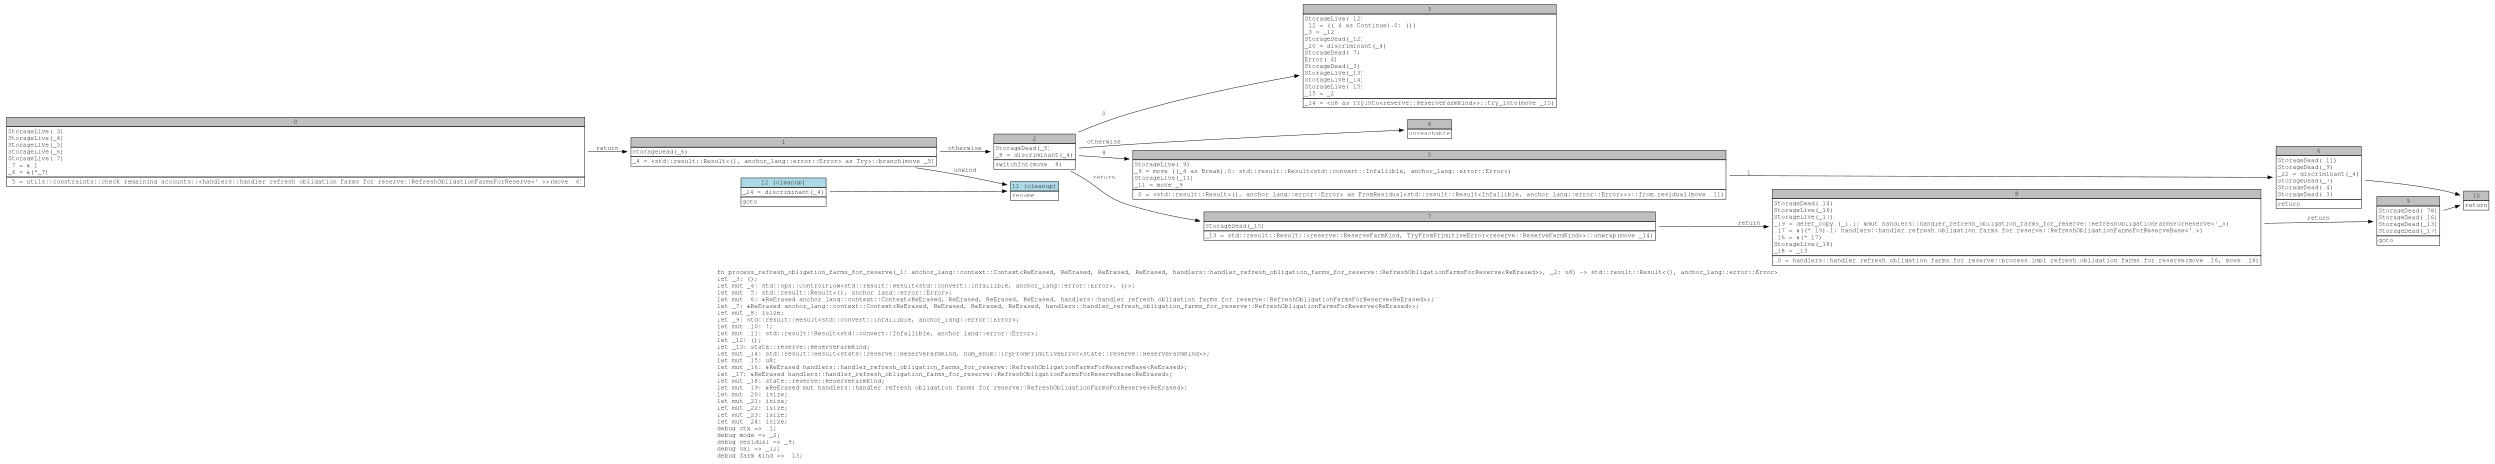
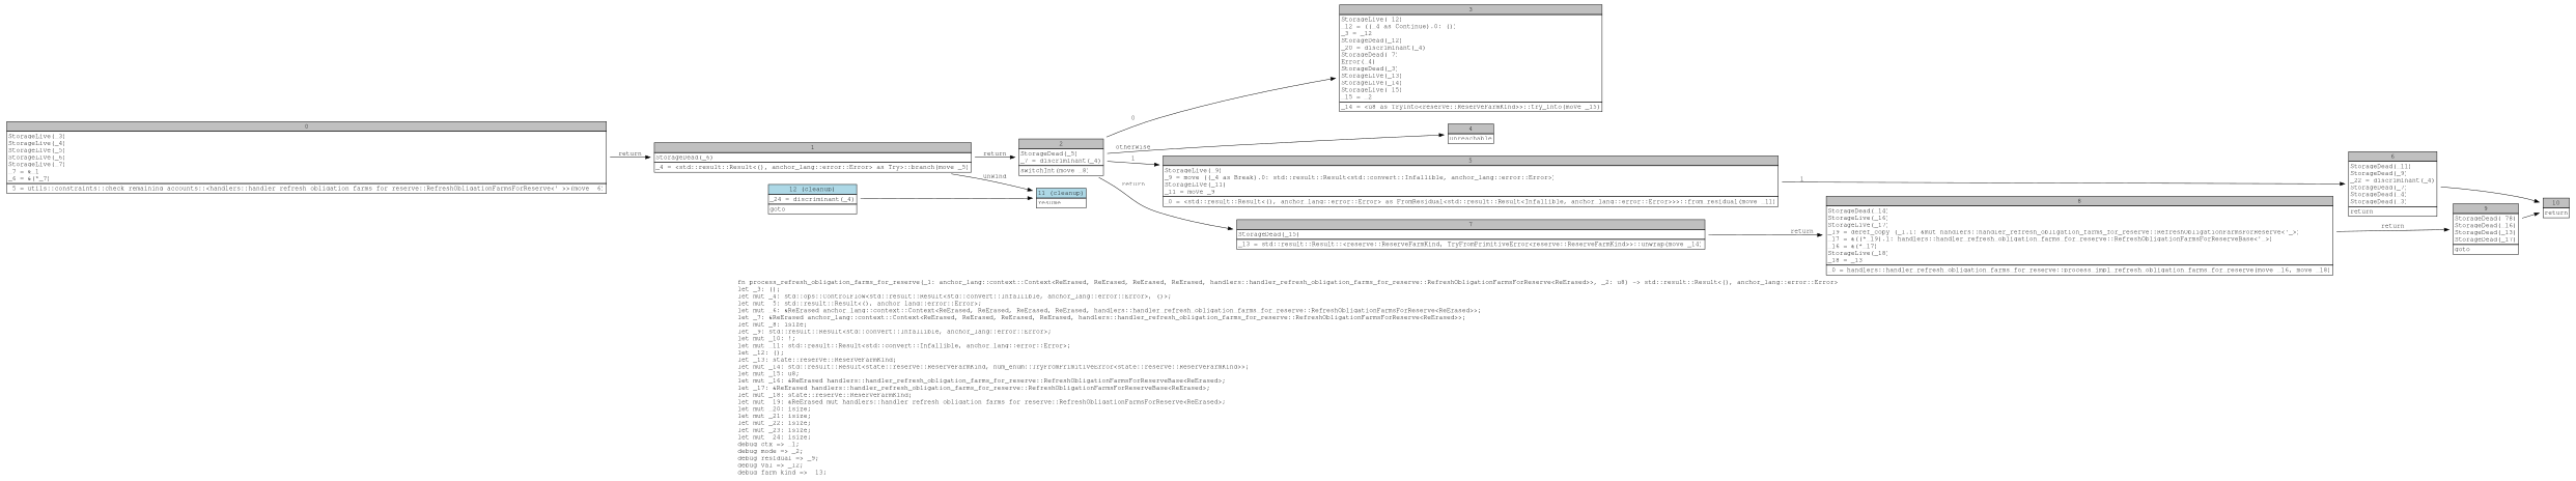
  digraph {
    fontname="Courier, monospace"
    label=<fn process_refresh_obligation_farms_for_reserve(_1: anchor_lang::context::Context&lt;ReErased, ReErased, ReErased, ReErased, handlers::handler_refresh_obligation_farms_for_reserve::RefreshObligationFarmsForReserve&lt;ReErased&gt;&gt;, _2: u8) -&gt; std::result::Result&lt;(), anchor_lang::error::Error&gt;<br align="left"/>let _3: ();<br align="left"/>let mut _4: std::ops::ControlFlow&lt;std::result::Result&lt;std::convert::Infallible, anchor_lang::error::Error&gt;, ()&gt;;<br align="left"/>let mut _5: std::result::Result&lt;(), anchor_lang::error::Error&gt;;<br align="left"/>let mut _6: &amp;ReErased anchor_lang::context::Context&lt;ReErased, ReErased, ReErased, ReErased, handlers::handler_refresh_obligation_farms_for_reserve::RefreshObligationFarmsForReserve&lt;ReErased&gt;&gt;;<br align="left"/>let _7: &amp;ReErased anchor_lang::context::Context&lt;ReErased, ReErased, ReErased, ReErased, handlers::handler_refresh_obligation_farms_for_reserve::RefreshObligationFarmsForReserve&lt;ReErased&gt;&gt;;<br align="left"/>let mut _8: isize;<br align="left"/>let _9: std::result::Result&lt;std::convert::Infallible, anchor_lang::error::Error&gt;;<br align="left"/>let mut _10: !;<br align="left"/>let mut _11: std::result::Result&lt;std::convert::Infallible, anchor_lang::error::Error&gt;;<br align="left"/>let _12: ();<br align="left"/>let _13: state::reserve::ReserveFarmKind;<br align="left"/>let mut _14: std::result::Result&lt;state::reserve::ReserveFarmKind, num_enum::TryFromPrimitiveError&lt;state::reserve::ReserveFarmKind&gt;&gt;;<br align="left"/>let mut _15: u8;<br align="left"/>let mut _16: &amp;ReErased handlers::handler_refresh_obligation_farms_for_reserve::RefreshObligationFarmsForReserveBase&lt;ReErased&gt;;<br align="left"/>let _17: &amp;ReErased handlers::handler_refresh_obligation_farms_for_reserve::RefreshObligationFarmsForReserveBase&lt;ReErased&gt;;<br align="left"/>let mut _18: state::reserve::ReserveFarmKind;<br align="left"/>let mut _19: &amp;ReErased mut handlers::handler_refresh_obligation_farms_for_reserve::RefreshObligationFarmsForReserve&lt;ReErased&gt;;<br align="left"/>let mut _20: isize;<br align="left"/>let mut _21: isize;<br align="left"/>let mut _22: isize;<br align="left"/>let mut _23: isize;<br align="left"/>let mut _24: isize;<br align="left"/>debug ctx =&gt; _1;<br align="left"/>debug mode =&gt; _2;<br align="left"/>debug residual =&gt; _9;<br align="left"/>debug val =&gt; _12;<br align="left"/>debug farm_kind =&gt; _13;<br align="left"/>>
    rankdir=LR
    node [fontname="Courier, monospace" shape=none]
    edge [fontname="Courier, monospace"]
    n1 [label=<<table border="0" cellborder="1" cellspacing="0"><tr><td bgcolor="gray" align="center" colspan="1">0</td></tr><tr><td align="left" balign="left">StorageLive(_3)<br/>StorageLive(_4)<br/>StorageLive(_5)<br/>StorageLive(_6)<br/>StorageLive(_7)<br/>_7 = &amp;_1<br/>_6 = &amp;(*_7)<br/></td></tr><tr><td align="left">_5 = utils::constraints::check_remaining_accounts::&lt;handlers::handler_refresh_obligation_farms_for_reserve::RefreshObligationFarmsForReserve&lt;'_&gt;&gt;(move _6)</td></tr></table>>]
    n2 [label=<<table border="0" cellborder="1" cellspacing="0"><tr><td bgcolor="gray" align="center" colspan="1">1</td></tr><tr><td align="left" balign="left">StorageDead(_6)<br/></td></tr><tr><td align="left">_4 = &lt;std::result::Result&lt;(), anchor_lang::error::Error&gt; as Try&gt;::branch(move _5)</td></tr></table>>]
-   n3 [label=<<table border="0" cellborder="1" cellspacing="0"><tr><td bgcolor="gray" align="center" colspan="1">2</td></tr><tr><td align="left" balign="left">StorageDead(_5)<br/>_8 = discriminant(_4)<br/></td></tr><tr><td align="left">switchInt(move _8)</td></tr></table>>]
+   n3 [label=<<table border="0" cellborder="1" cellspacing="0"><tr><td bgcolor="gray" align="center" colspan="1">2</td></tr><tr><td align="left" balign="left">StorageDead(_5)<br/>_7 = discriminant(_4)<br/></td></tr><tr><td align="left">switchInt(move _8)</td></tr></table>>]
    n4 [label=<<table border="0" cellborder="1" cellspacing="0"><tr><td bgcolor="lightblue" align="center" colspan="1">11 (cleanup)</td></tr><tr><td align="left">resume</td></tr></table>>]
    n5 [label=<<table border="0" cellborder="1" cellspacing="0"><tr><td bgcolor="gray" align="center" colspan="1">3</td></tr><tr><td align="left" balign="left">StorageLive(_12)<br/>_12 = ((_4 as Continue).0: ())<br/>_3 = _12<br/>StorageDead(_12)<br/>_20 = discriminant(_4)<br/>StorageDead(_7)<br/>Error(_4)<br/>StorageDead(_3)<br/>StorageLive(_13)<br/>StorageLive(_14)<br/>StorageLive(_15)<br/>_15 = _2<br/></td></tr><tr><td align="left">_14 = &lt;u8 as TryInto&lt;reserve::ReserveFarmKind&gt;&gt;::try_into(move _15)</td></tr></table>>]
    n6 [label=<<table border="0" cellborder="1" cellspacing="0"><tr><td bgcolor="gray" align="center" colspan="1">4</td></tr><tr><td align="left">unreachable</td></tr></table>>]
    n7 [label=<<table border="0" cellborder="1" cellspacing="0"><tr><td bgcolor="gray" align="center" colspan="1">5</td></tr><tr><td align="left" balign="left">StorageLive(_9)<br/>_9 = move ((_4 as Break).0: std::result::Result&lt;std::convert::Infallible, anchor_lang::error::Error&gt;)<br/>StorageLive(_11)<br/>_11 = move _9<br/></td></tr><tr><td align="left">_0 = &lt;std::result::Result&lt;(), anchor_lang::error::Error&gt; as FromResidual&lt;std::result::Result&lt;Infallible, anchor_lang::error::Error&gt;&gt;&gt;::from_residual(move _11)</td></tr></table>>]
    n8 [label=<<table border="0" cellborder="1" cellspacing="0"><tr><td bgcolor="gray" align="center" colspan="1">7</td></tr><tr><td align="left" balign="left">StorageDead(_15)<br/></td></tr><tr><td align="left">_13 = std::result::Result::&lt;reserve::ReserveFarmKind, TryFromPrimitiveError&lt;reserve::ReserveFarmKind&gt;&gt;::unwrap(move _14)</td></tr></table>>]
    n9 [label=<<table border="0" cellborder="1" cellspacing="0"><tr><td bgcolor="gray" align="center" colspan="1">6</td></tr><tr><td align="left" balign="left">StorageDead(_11)<br/>StorageDead(_9)<br/>_22 = discriminant(_4)<br/>StorageDead(_7)<br/>StorageDead(_4)<br/>StorageDead(_3)<br/></td></tr><tr><td align="left">return</td></tr></table>>]
    n10 [label=<<table border="0" cellborder="1" cellspacing="0"><tr><td bgcolor="gray" align="center" colspan="1">8</td></tr><tr><td align="left" balign="left">StorageDead(_14)<br/>StorageLive(_16)<br/>StorageLive(_17)<br/>_19 = deref_copy (_1.1: &amp;mut handlers::handler_refresh_obligation_farms_for_reserve::RefreshObligationFarmsForReserve&lt;'_&gt;)<br/>_17 = &amp;((*_19).1: handlers::handler_refresh_obligation_farms_for_reserve::RefreshObligationFarmsForReserveBase&lt;'_&gt;)<br/>_16 = &amp;(*_17)<br/>StorageLive(_18)<br/>_18 = _13<br/></td></tr><tr><td align="left">_0 = handlers::handler_refresh_obligation_farms_for_reserve::process_impl_refresh_obligation_farms_for_reserve(move _16, move _18)</td></tr></table>>]
    n11 [label=<<table border="0" cellborder="1" cellspacing="0"><tr><td bgcolor="gray" align="center" colspan="1">10</td></tr><tr><td align="left">return</td></tr></table>>]
    n12 [label=<<table border="0" cellborder="1" cellspacing="0"><tr><td bgcolor="lightblue" align="center" colspan="1">12 (cleanup)</td></tr><tr><td align="left" balign="left">_24 = discriminant(_4)<br/></td></tr><tr><td align="left">goto</td></tr></table>>]
    n13 [label=<<table border="0" cellborder="1" cellspacing="0"><tr><td bgcolor="gray" align="center" colspan="1">9</td></tr><tr><td align="left" balign="left">StorageDead(_78)<br/>StorageDead(_16)<br/>StorageDead(_13)<br/>StorageDead(_17)<br/></td></tr><tr><td align="left">goto</td></tr></table>>]
    n1 -> n2 [label=return]
-   n2 -> n3 [label=otherwise]
+   n2 -> n3 [label=return]
    n2 -> n4 [label=unwind]
    n3 -> n5 [label=0]
    n3 -> n6 [label=otherwise]
-   n3 -> n7 [label=8]
+   n3 -> n7 [label=1]
    n3 -> n8 [label=return]
    n7 -> n9 [label=1]
    n8 -> n10 [label=return]
    n9 -> n11
    n10 -> n13 [label=return]
    n12 -> n4
    n13 -> n11
  }
